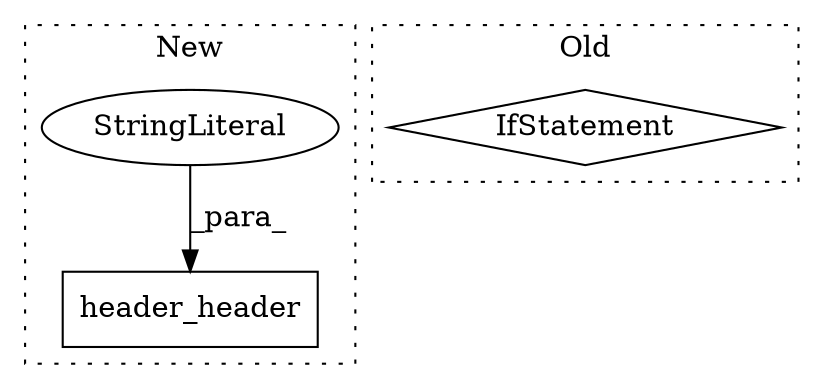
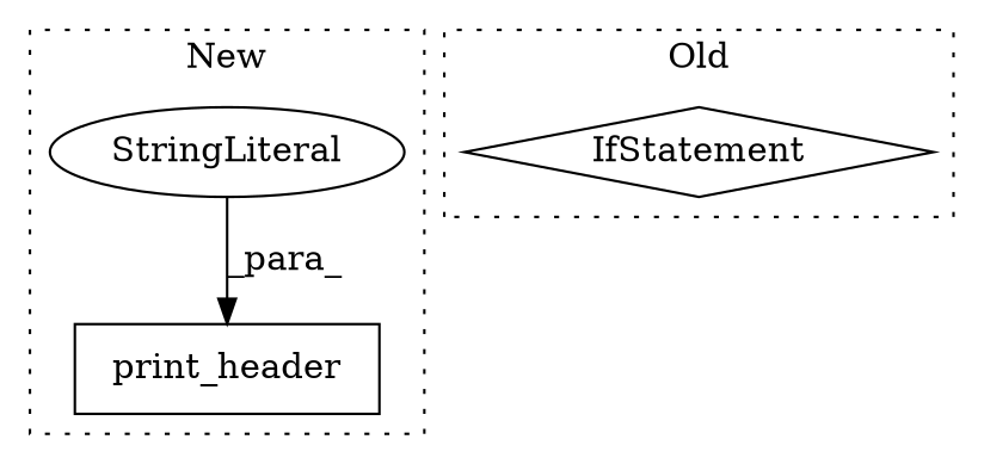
  digraph {
-   n1 [a=32 l="13,1" label=header_header s="827,856" shape=box]
+   n1 [a=32 l="13,1" label=print_header s="827,856" shape=box]
    n2 [a=45 l=16 label=StringLiteral s=840 shape=ellipse]
    n3 [a=25 l="12,2" label=IfStatement s="904,926" shape=diamond]
    subgraph cluster_1 {
      label=New
      style=dotted
      n1
      n2
    }
    subgraph cluster_2 {
      label=Old
      style=dotted
      n3
    }
    n2 -> n1 [label=_para_]
  }
